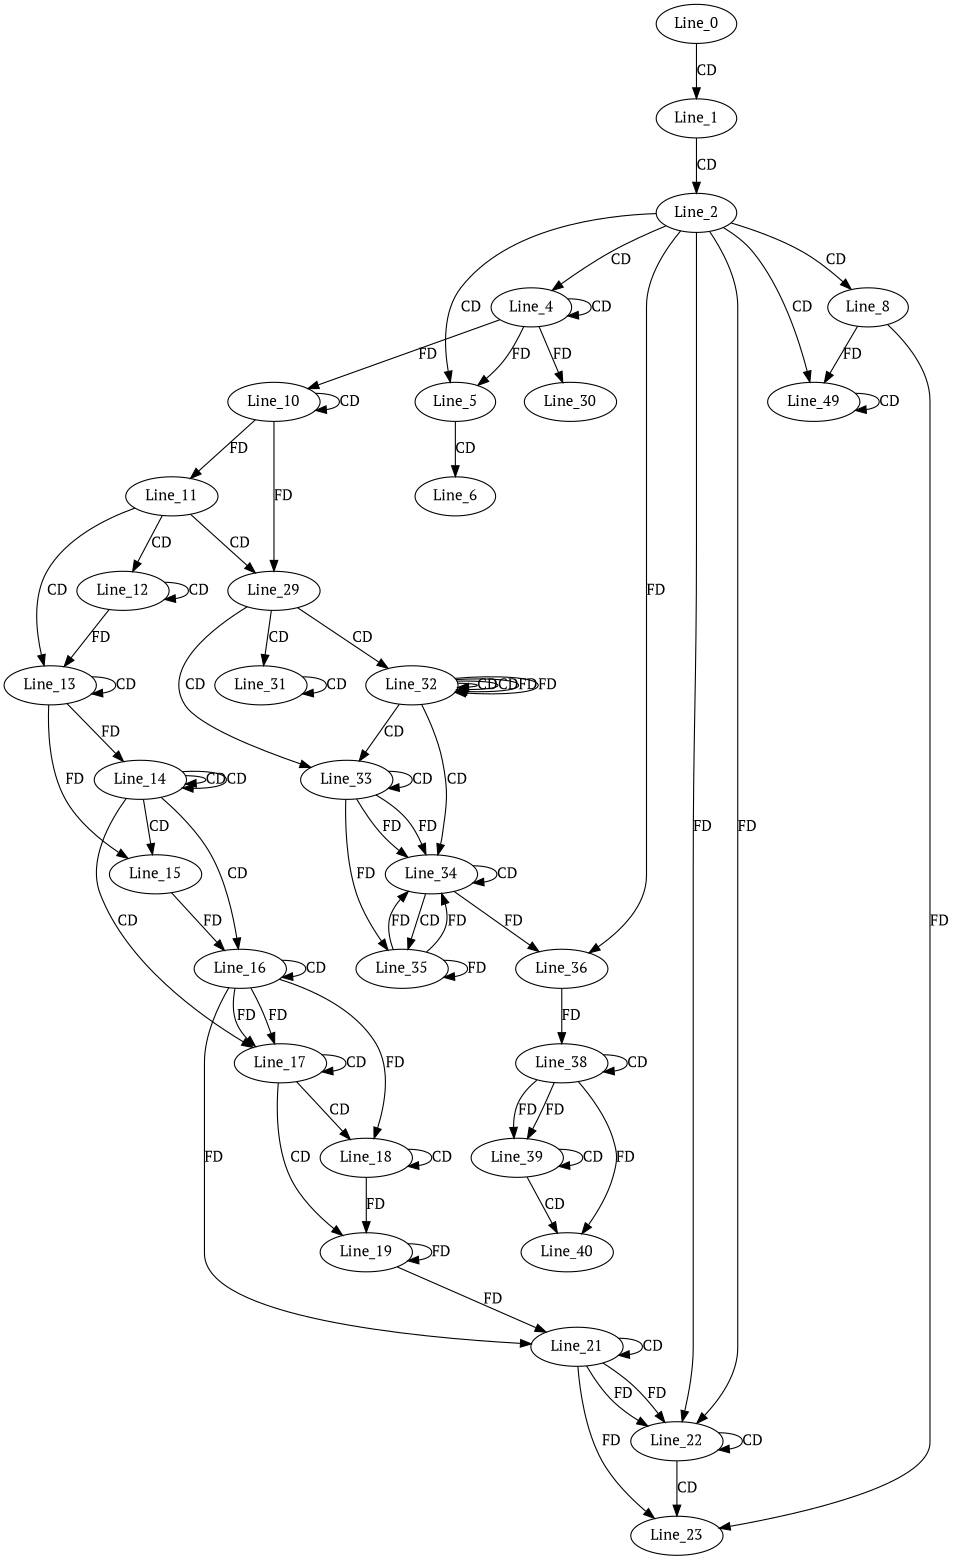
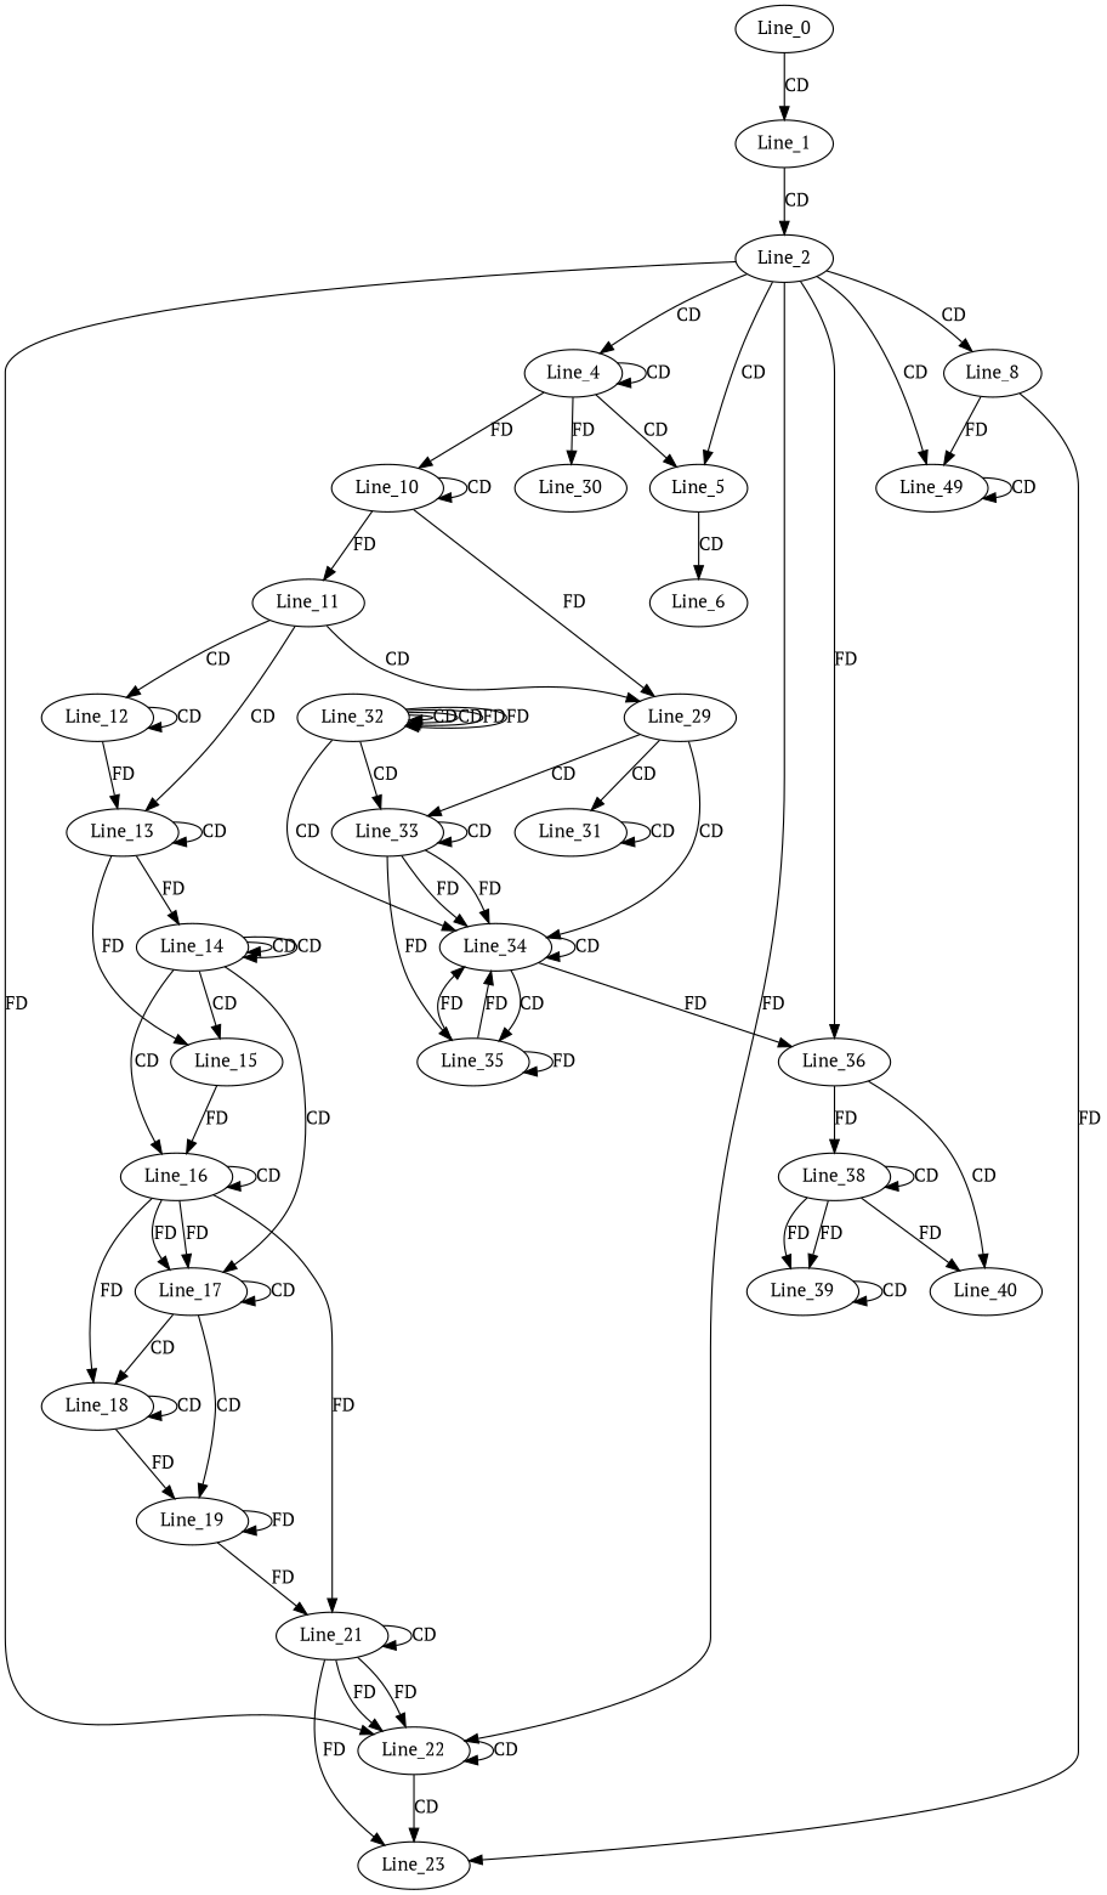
  digraph {
    fontname="PT Serif"
    node [fontname="PT Serif"]
    edge [fontname="PT Serif"]
    Line_0
    Line_1
    Line_2
    Line_4
    Line_5
    Line_8
    Line_22
    Line_36
    Line_49
    Line_10
    Line_30
    Line_6
    Line_23
    Line_38
    Line_11
    Line_29
    Line_12
    Line_13
    Line_31
    Line_32
    Line_33
    Line_14
    Line_15
    Line_16
    Line_17
    Line_18
    Line_21
    Line_19
    Line_34
    Line_35
    Line_39
    Line_40
    Line_0 -> Line_1 [label=CD]
    Line_1 -> Line_2 [label=CD]
    Line_2 -> Line_4 [label=CD]
    Line_2 -> Line_5 [label=CD]
    Line_2 -> Line_8 [label=CD]
    Line_2 -> Line_22 [label=FD]
    Line_2 -> Line_22 [label=FD]
    Line_2 -> Line_36 [label=FD]
    Line_2 -> Line_49 [label=CD]
    Line_4 -> Line_4 [label=CD]
-   Line_4 -> Line_5 [label=FD]
+   Line_4 -> Line_5 [label=CD]
    Line_4 -> Line_10 [label=FD]
    Line_4 -> Line_30 [label=FD]
    Line_5 -> Line_6 [label=CD]
    Line_8 -> Line_49 [label=FD]
    Line_8 -> Line_23 [label=FD]
    Line_22 -> Line_22 [label=CD]
    Line_22 -> Line_23 [label=CD]
    Line_36 -> Line_38 [label=FD]
    Line_49 -> Line_49 [label=CD]
    Line_10 -> Line_10 [label=CD]
    Line_10 -> Line_11 [label=FD]
    Line_10 -> Line_29 [label=FD]
    Line_38 -> Line_38 [label=CD]
    Line_38 -> Line_39 [label=FD]
    Line_38 -> Line_39 [label=FD]
    Line_38 -> Line_40 [label=FD]
    Line_11 -> Line_29 [label=CD]
    Line_11 -> Line_12 [label=CD]
    Line_11 -> Line_13 [label=CD]
    Line_29 -> Line_31 [label=CD]
-   Line_29 -> Line_32 [label=CD]
+   Line_29 -> Line_34 [label=CD]
    Line_29 -> Line_33 [label=CD]
    Line_12 -> Line_12 [label=CD]
    Line_12 -> Line_13 [label=FD]
    Line_13 -> Line_13 [label=CD]
    Line_13 -> Line_14 [label=FD]
    Line_13 -> Line_15 [label=FD]
    Line_31 -> Line_31 [label=CD]
    Line_32 -> Line_32 [label=CD]
    Line_32 -> Line_32 [label=CD]
    Line_32 -> Line_32 [label=FD]
    Line_32 -> Line_32 [label=FD]
    Line_32 -> Line_33 [label=CD]
    Line_32 -> Line_34 [label=CD]
    Line_33 -> Line_33 [label=CD]
    Line_33 -> Line_34 [label=FD]
    Line_33 -> Line_34 [label=FD]
    Line_33 -> Line_35 [label=FD]
    Line_14 -> Line_14 [label=CD]
    Line_14 -> Line_14 [label=CD]
    Line_14 -> Line_15 [label=CD]
    Line_14 -> Line_16 [label=CD]
    Line_14 -> Line_17 [label=CD]
    Line_15 -> Line_16 [label=FD]
    Line_16 -> Line_16 [label=CD]
    Line_16 -> Line_17 [label=FD]
    Line_16 -> Line_17 [label=FD]
    Line_16 -> Line_18 [label=FD]
    Line_16 -> Line_21 [label=FD]
    Line_17 -> Line_17 [label=CD]
    Line_17 -> Line_18 [label=CD]
    Line_17 -> Line_19 [label=CD]
    Line_18 -> Line_18 [label=CD]
    Line_18 -> Line_19 [label=FD]
    Line_21 -> Line_22 [label=FD]
    Line_21 -> Line_22 [label=FD]
    Line_21 -> Line_23 [label=FD]
    Line_21 -> Line_21 [label=CD]
    Line_19 -> Line_21 [label=FD]
    Line_19 -> Line_19 [label=FD]
    Line_34 -> Line_36 [label=FD]
    Line_34 -> Line_34 [label=CD]
    Line_34 -> Line_35 [label=CD]
    Line_35 -> Line_34 [label=FD]
    Line_35 -> Line_34 [label=FD]
    Line_35 -> Line_35 [label=FD]
    Line_39 -> Line_39 [label=CD]
-   Line_39 -> Line_40 [label=CD]
+   Line_36 -> Line_40 [label=CD]
  }
